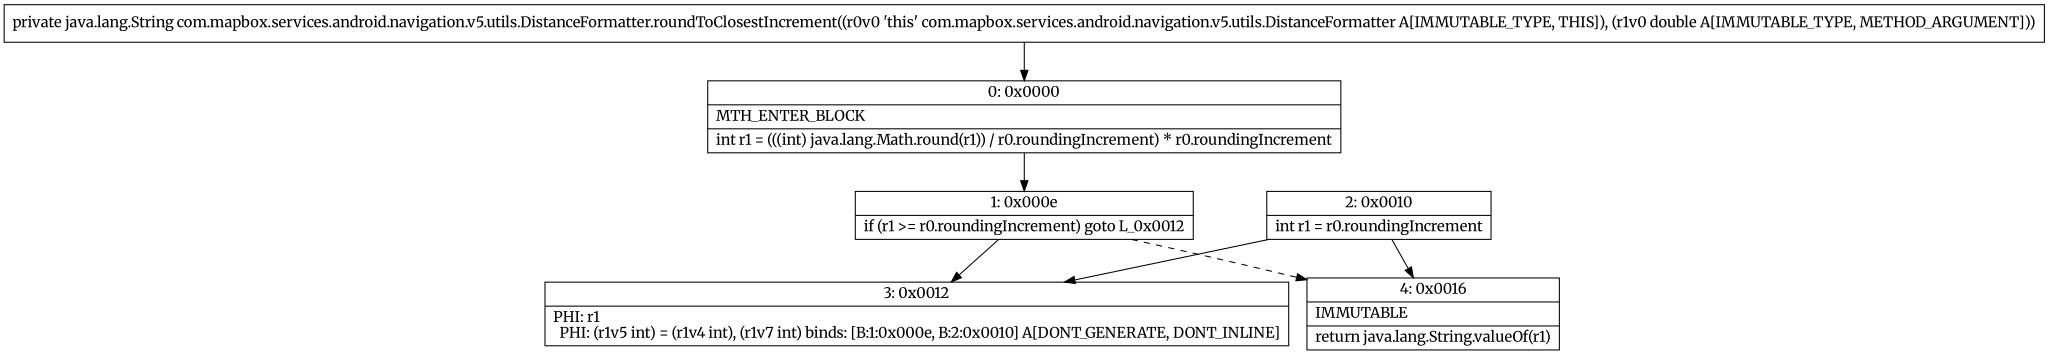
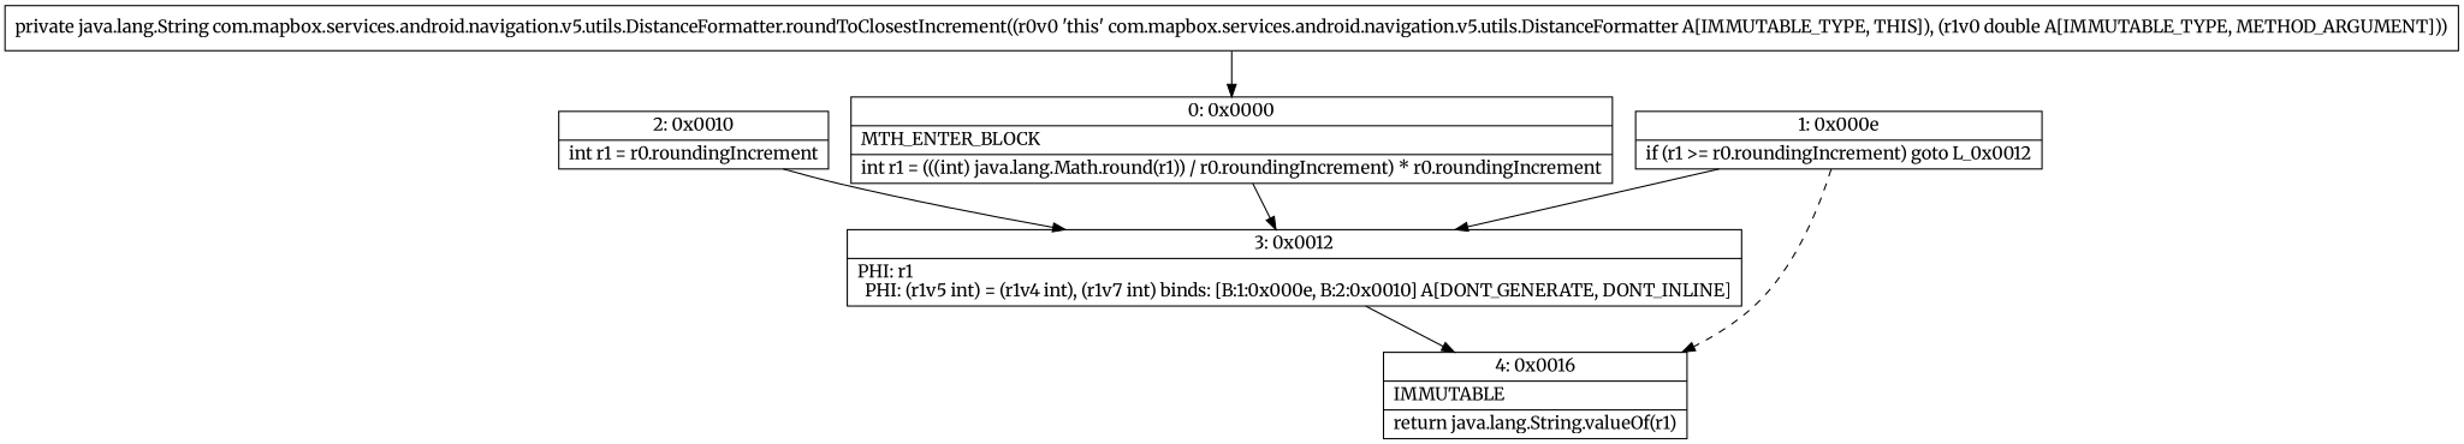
  digraph {
    fontname=Merriweather
    node [fontname=Merriweather shape=record]
    edge [fontname=Merriweather]
    n1 [label="{0\:\ 0x0000|MTH_ENTER_BLOCK\l|int r1 = (((int) java.lang.Math.round(r1)) \/ r0.roundingIncrement) * r0.roundingIncrement\l}"]
    n2 [label="{1\:\ 0x000e|if (r1 \>= r0.roundingIncrement) goto L_0x0012\l}"]
    n3 [label="{3\:\ 0x0012|PHI: r1 \l  PHI: (r1v5 int) = (r1v4 int), (r1v7 int) binds: [B:1:0x000e, B:2:0x0010] A[DONT_GENERATE, DONT_INLINE]\l}"]
    n4 [label="{4\:\ 0x0016|IMMUTABLE\l|return java.lang.String.valueOf(r1)\l}"]
    n5 [label="{2\:\ 0x0010|int r1 = r0.roundingIncrement\l}"]
    n6 [label="{private java.lang.String com.mapbox.services.android.navigation.v5.utils.DistanceFormatter.roundToClosestIncrement((r0v0 'this' com.mapbox.services.android.navigation.v5.utils.DistanceFormatter A[IMMUTABLE_TYPE, THIS]), (r1v0 double A[IMMUTABLE_TYPE, METHOD_ARGUMENT])) }"]
-   n1 -> n2
+   n1 -> n3
    n2 -> n3
    n2 -> n4 [style=dashed]
-   n5 -> n4
+   n3 -> n4
    n5 -> n3
    n6 -> n1
  }
